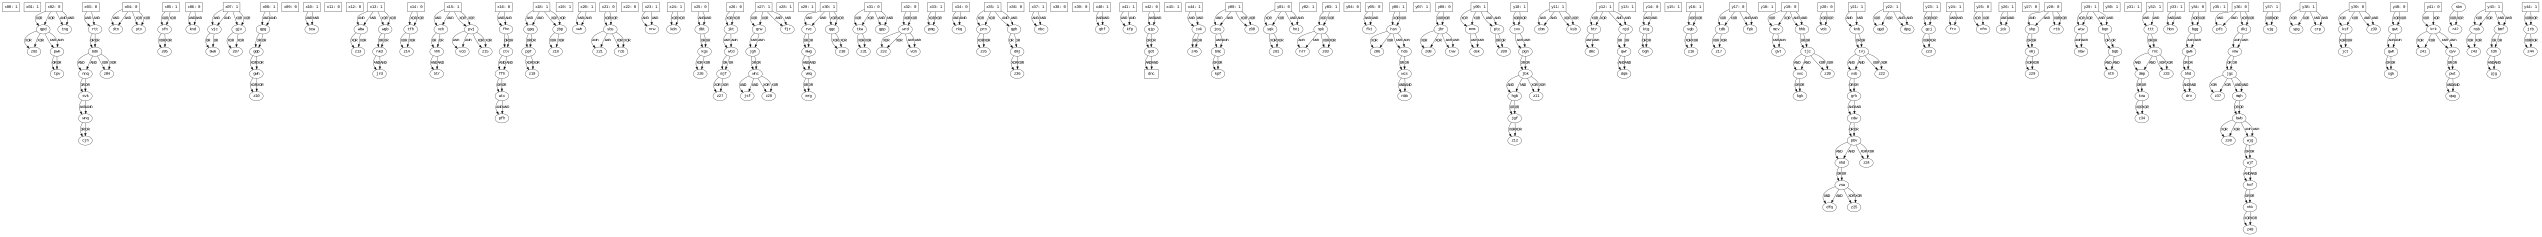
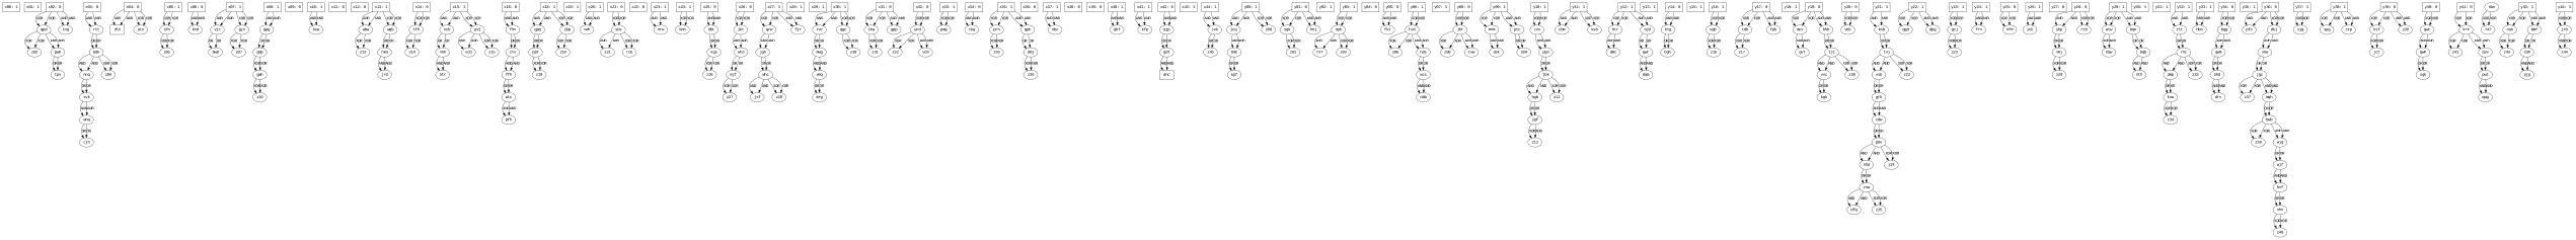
  digraph {
    fontname="Liberation Mono"
    node [fontname="Liberation Mono"]
    edge [fontname="Liberation Mono"]
    n1 [label="x00: 1" shape=box]
    n2 [label="x01: 1" shape=box]
    n3 [label="x02: 0" shape=box]
    qpd
    tng
    z02
    pwk
    n8 [label="x03: 0" shape=box]
    rtt
    bdk
    n11 [label="x04: 0" shape=box]
-   dtn
+   dtn [shape=box]
    ptv
    n14 [label="x05: 1" shape=box]
    sfn
    z05
    n17 [label="x06: 0" shape=box]
    knd
    n19 [label="x07: 1" shape=box]
    vjc
    gjv
    bwm
    z07
    n24 [label="x08: 1" shape=box]
    qpg
    gqb
    n27 [label="x09: 0" shape=box]
    n28 [label="x10: 1" shape=box]
    bcw
    n30 [label="x11: 0" shape=box]
    n31 [label="x12: 0" shape=box]
    n32 [label="x13: 1" shape=box]
    wbw
    wgb
    z13
    nkd
    n37 [label="x14: 0" shape=box]
    tfh
    z14
    n40 [label="x15: 1" shape=box]
    vch
    pvj
    nhh
    vcd
    z15
    n46 [label="x16: 0" shape=box]
    fhn
    ctv
    n49 [label="x18: 1" shape=box]
    gpq
    jbp
    ppf
    z18
    n54 [label="x19: 1" shape=box]
    n55 [label="x20: 1" shape=box]
    vwh
    n57 [label="x21: 0" shape=box]
    sbs
    z21
    rcb
    n61 [label="x22: 0" shape=box]
    n62 [label="x23: 1" shape=box]
    nrw
    n64 [label="x24: 1" shape=box]
    kdn
    n66 [label="x25: 0" shape=box]
    dbt
    kgs
    n69 [label="x26: 0" shape=box]
    jkt
    wtd
    n72 [label="x27: 1" shape=box]
    qrw
    fjr
    jgh
    n76 [label="x28: 1" shape=box]
    n77 [label="x29: 1" shape=box]
    n78 [label="x30: 1" shape=box]
    rvc
    qgc
    mwg
    z30
    n83 [label="x31: 0" shape=box]
    tkw
    gpp
    z31
    n87 [label="x32: 0" shape=box]
    wrd
    z32
    vcm
    n91 [label="x33: 1" shape=box]
    pmg
    n93 [label="x34: 0" shape=box]
    rkq
    n95 [label="x35: 1" shape=box]
    prn
    qph
    z35
    dmj
    n100 [label="x36: 0" shape=box]
    n101 [label="x37: 1" shape=box]
    nbc
    n103 [label="x38: 0" shape=box]
    n104 [label="x39: 0" shape=box]
    n105 [label="x40: 1" shape=box]
    qhf
    n107 [label="x41: 1" shape=box]
    kfp
    n109 [label="x42: 0" shape=box]
    qjp
    gdt
    n112 [label="x43: 1" shape=box]
    n113 [label="x44: 1" shape=box]
    cvk
    z45
    n116 [label="y00: 1" shape=box]
    jcq
    z00
    bmc
    n120 [label="y01: 0" shape=box]
    sqk
    hnj
    z01
    n124 [label="y02: 1" shape=box]
    n125 [label="y03: 1" shape=box]
    npk
    hrr
    z03
    n129 [label="y04: 0" shape=box]
    n130 [label="y05: 0" shape=box]
    fkt
    n132 [label="y06: 1" shape=box]
    hsn
    z06
    hds
    n136 [label="y07: 1" shape=box]
    n137 [label="y08: 0" shape=box]
    jhr
    z08
    tvw
    n141 [label="y09: 1" shape=box]
    mnm
    ptc
    dsk
    z09
    n146 [label="y10: 1" shape=box]
    cvv
    pgn
    n149 [label="y11: 1" shape=box]
    cbm
    ksb
    n152 [label="y12: 1" shape=box]
    htr
    njd
    dmc
    qwr
    n157 [label="y13: 1" shape=box]
    n158 [label="y14: 0" shape=box]
    ktg
    bgh
    n161 [label="y15: 1" shape=box]
    n162 [label="y16: 1" shape=box]
    vgb
    z16
    n165 [label="y17: 0" shape=box]
    tdb
    fpk
    z17
    n169 [label="y18: 1" shape=box]
    n170 [label="y19: 0" shape=box]
    mcv
    hhb
    gvt
    tjc
    n175 [label="y20: 0" shape=box]
    vdc
    n177 [label="y21: 1" shape=box]
    knb
    tvj
    n180 [label="y22: 1" shape=box]
    qgd
    dpg
    n183 [label="y23: 1" shape=box]
    gcj
    z23
    n186 [label="y24: 1" shape=box]
    frv
    n188 [label="y25: 0" shape=box]
    nfm
    n190 [label="y26: 1" shape=box]
    jck
    n192 [label="y27: 0" shape=box]
    n193 [label="y28: 0" shape=box]
    shp
    rtb
    vmj
    n197 [label="y29: 1" shape=box]
    wtw
    bqn
    nbw
    bqb
    n202 [label="y30: 1" shape=box]
    n203 [label="y31: 1" shape=box]
    n204 [label="y32: 1" shape=box]
    ttt
    rnc
    n207 [label="y33: 1" shape=box]
    hbn
    n209 [label="y34: 0" shape=box]
    bgg
    gwm
    n212 [label="y35: 1" shape=box]
    n213 [label="y36: 0" shape=box]
    pfc
    dkj
    vnw
    n217 [label="y37: 1" shape=box]
    vjg
    n219 [label="y38: 1" shape=box]
    spg
    crp
    n222 [label="y39: 0" shape=box]
    ksf
    z39
    jct
    n226 [label="y40: 0" shape=box]
    qwt
    qwh
    n229 [label="y41: 0" shape=box]
    krk
    z41
    qvv
    sbn
    z42
    n235 [label="y43: 1" shape=box]
    nsb
    bmf
    z43
    tdh
    n240 [label="y44: 1" shape=box]
    jrb
    z44
    kpf
    jrd
    whc
    jsf
    z28
    jgc
    z37
    mqh
    bwb
    tpv
    bhd
    z26
    btr
    dmp
    z33
    kvw
    z34
    dqm
    dnc [shape=box]
    z29
    jbk
    pbv
    mhd
    z24
    vsw
    dfq
    z25
    pwt
    hgb
    z11
    wcs
    z19
    nnq
    svk
    wnq
    cjh
    z36
    z38
    wjg
    wjf
    vmq
    nhk
    z40
    mrg
    qwg
    hvf
    grk
    cdw
    vvc
    z20
    kgk
    pjg
    drv
    nth
    vsb
    z22
    gwh
    z10
    wtc
    pfh
    ffh
    mjf
    z27
    sgk
    nbb
    jgf
    z12
    z04
    n3 -> qpd [label=XOR]
    n3 -> qpd [label=XOR]
    n3 -> tng [label=AND]
    n3 -> tng [label=AND]
    qpd -> z02 [label=XOR]
    qpd -> z02 [label=XOR]
    qpd -> pwk [label=AND]
    qpd -> pwk [label=AND]
    pwk -> tpv [label=OR]
    pwk -> tpv [label=OR]
    n8 -> rtt [label=AND]
    n8 -> rtt [label=AND]
    rtt -> bdk [label=OR]
    rtt -> bdk [label=OR]
    bdk -> nnq [label=AND]
    bdk -> nnq [label=AND]
    bdk -> z04 [label=XOR]
    bdk -> z04 [label=XOR]
    n11 -> dtn [label=AND]
    n11 -> dtn [label=AND]
    n11 -> ptv [label=XOR]
    n11 -> ptv [label=XOR]
    n14 -> sfn [label=XOR]
    n14 -> sfn [label=XOR]
    sfn -> z05 [label=XOR]
    sfn -> z05 [label=XOR]
    n17 -> knd [label=AND]
    n17 -> knd [label=AND]
    n19 -> vjc [label=AND]
    n19 -> vjc [label=AND]
    n19 -> gjv [label=XOR]
    n19 -> gjv [label=XOR]
    vjc -> bwm [label=OR]
    vjc -> bwm [label=OR]
    gjv -> z07 [label=XOR]
    gjv -> z07 [label=XOR]
    n24 -> qpg [label=AND]
    n24 -> qpg [label=AND]
    qpg -> gqb [label=OR]
    qpg -> gqb [label=OR]
    gqb -> gwh [label=XOR]
    gqb -> gwh [label=XOR]
    n28 -> bcw [label=AND]
    n28 -> bcw [label=AND]
    n32 -> wbw [label=AND]
    n32 -> wbw [label=AND]
    n32 -> wgb [label=XOR]
    n32 -> wgb [label=XOR]
    wbw -> z13 [label=XOR]
    wbw -> z13 [label=XOR]
    wgb -> nkd [label=OR]
    wgb -> nkd [label=OR]
    nkd -> jrd [label=AND]
    nkd -> jrd [label=AND]
    n37 -> tfh [label=XOR]
    n37 -> tfh [label=XOR]
    tfh -> z14 [label=XOR]
    tfh -> z14 [label=XOR]
    n40 -> vch [label=AND]
    n40 -> vch [label=AND]
    n40 -> pvj [label=XOR]
    n40 -> pvj [label=XOR]
    vch -> nhh [label=OR]
    vch -> nhh [label=OR]
    pvj -> vcd [label=AND]
    pvj -> vcd [label=AND]
    pvj -> z15 [label=XOR]
    pvj -> z15 [label=XOR]
    nhh -> btr [label=AND]
    nhh -> btr [label=AND]
    n46 -> fhn [label=AND]
    n46 -> fhn [label=AND]
    fhn -> ctv [label=OR]
    fhn -> ctv [label=OR]
    ctv -> ffh [label=AND]
    ctv -> ffh [label=AND]
    n49 -> gpq [label=AND]
    n49 -> gpq [label=AND]
    n49 -> jbp [label=XOR]
    n49 -> jbp [label=XOR]
    gpq -> ppf [label=OR]
    gpq -> ppf [label=OR]
    jbp -> z18 [label=XOR]
    jbp -> z18 [label=XOR]
    ppf -> z19 [label=XOR]
    ppf -> z19 [label=XOR]
    n55 -> vwh [label=AND]
    n55 -> vwh [label=AND]
    n57 -> sbs [label=XOR]
    n57 -> sbs [label=XOR]
    sbs -> z21 [label=AND]
    sbs -> z21 [label=AND]
    sbs -> rcb [label=XOR]
    sbs -> rcb [label=XOR]
    n62 -> nrw [label=AND]
    n62 -> nrw [label=AND]
    n64 -> kdn [label=XOR]
    n64 -> kdn [label=XOR]
    n66 -> dbt [label=AND]
    n66 -> dbt [label=AND]
    dbt -> kgs [label=OR]
    dbt -> kgs [label=OR]
    kgs -> z26 [label=XOR]
    kgs -> z26 [label=XOR]
    n69 -> jkt [label=XOR]
    n69 -> jkt [label=XOR]
    jkt -> wtd [label=AND]
    jkt -> wtd [label=AND]
    wtd -> mjf [label=OR]
    wtd -> mjf [label=OR]
    n72 -> qrw [label=XOR]
    n72 -> qrw [label=XOR]
    n72 -> fjr [label=AND]
    n72 -> fjr [label=AND]
    qrw -> jgh [label=AND]
    qrw -> jgh [label=AND]
    jgh -> whc [label=OR]
    jgh -> whc [label=OR]
    n78 -> rvc [label=AND]
    n78 -> rvc [label=AND]
    n78 -> qgc [label=XOR]
    n78 -> qgc [label=XOR]
    rvc -> mwg [label=OR]
    rvc -> mwg [label=OR]
    qgc -> z30 [label=XOR]
    qgc -> z30 [label=XOR]
    mwg -> vmq [label=AND]
    mwg -> vmq [label=AND]
    n83 -> tkw [label=XOR]
    n83 -> tkw [label=XOR]
    n83 -> gpp [label=AND]
    n83 -> gpp [label=AND]
    tkw -> z31 [label=XOR]
    tkw -> z31 [label=XOR]
    n87 -> wrd [label=XOR]
    n87 -> wrd [label=XOR]
    wrd -> z32 [label=XOR]
    wrd -> z32 [label=XOR]
    wrd -> vcm [label=AND]
    wrd -> vcm [label=AND]
    n91 -> pmg [label=XOR]
    n91 -> pmg [label=XOR]
    n93 -> rkq [label=AND]
    n93 -> rkq [label=AND]
    n95 -> prn [label=XOR]
    n95 -> prn [label=XOR]
    n95 -> qph [label=AND]
    n95 -> qph [label=AND]
    prn -> z35 [label=XOR]
    prn -> z35 [label=XOR]
    qph -> dmj [label=OR]
    qph -> dmj [label=OR]
    dmj -> z36 [label=XOR]
    dmj -> z36 [label=XOR]
    n101 -> nbc [label=AND]
    n101 -> nbc [label=AND]
    n105 -> qhf [label=AND]
    n105 -> qhf [label=AND]
    n107 -> kfp [label=AND]
    n107 -> kfp [label=AND]
    n109 -> qjp [label=AND]
    n109 -> qjp [label=AND]
    qjp -> gdt [label=OR]
    qjp -> gdt [label=OR]
    gdt -> dnc [label=AND]
    gdt -> dnc [label=AND]
    n113 -> cvk [label=AND]
    n113 -> cvk [label=AND]
    cvk -> z45 [label=OR]
    cvk -> z45 [label=OR]
    n116 -> jcq [label=AND]
    n116 -> jcq [label=AND]
    n116 -> z00 [label=XOR]
    n116 -> z00 [label=XOR]
    jcq -> bmc [label=AND]
    jcq -> bmc [label=AND]
    bmc -> kpf [label=OR]
    bmc -> kpf [label=OR]
    n120 -> sqk [label=XOR]
    n120 -> sqk [label=XOR]
    n120 -> hnj [label=AND]
    n120 -> hnj [label=AND]
    sqk -> z01 [label=XOR]
    sqk -> z01 [label=XOR]
    n125 -> npk [label=XOR]
    n125 -> npk [label=XOR]
    npk -> hrr [label=AND]
    npk -> hrr [label=AND]
    npk -> z03 [label=XOR]
    npk -> z03 [label=XOR]
    n130 -> fkt [label=AND]
    n130 -> fkt [label=AND]
    n132 -> hsn [label=XOR]
    n132 -> hsn [label=XOR]
    hsn -> z06 [label=XOR]
    hsn -> z06 [label=XOR]
    hsn -> hds [label=AND]
    hsn -> hds [label=AND]
    hds -> wcs [label=OR]
    hds -> wcs [label=OR]
    n137 -> jhr [label=XOR]
    n137 -> jhr [label=XOR]
    jhr -> z08 [label=XOR]
    jhr -> z08 [label=XOR]
    jhr -> tvw [label=AND]
    jhr -> tvw [label=AND]
    n141 -> mnm [label=XOR]
    n141 -> mnm [label=XOR]
    n141 -> ptc [label=AND]
    n141 -> ptc [label=AND]
    mnm -> dsk [label=AND]
    mnm -> dsk [label=AND]
    ptc -> z09 [label=OR]
    ptc -> z09 [label=OR]
    n146 -> cvv [label=XOR]
    n146 -> cvv [label=XOR]
    cvv -> pgn [label=AND]
    cvv -> pgn [label=AND]
    pgn -> jbk [label=OR]
    pgn -> jbk [label=OR]
    n149 -> cbm [label=AND]
    n149 -> cbm [label=AND]
    n149 -> ksb [label=XOR]
    n149 -> ksb [label=XOR]
    n152 -> htr [label=XOR]
    n152 -> htr [label=XOR]
    n152 -> njd [label=AND]
    n152 -> njd [label=AND]
    htr -> dmc [label=AND]
    htr -> dmc [label=AND]
    njd -> qwr [label=OR]
    njd -> qwr [label=OR]
    qwr -> dqm [label=AND]
    qwr -> dqm [label=AND]
    n158 -> ktg [label=AND]
    n158 -> ktg [label=AND]
    ktg -> bgh [label=OR]
    ktg -> bgh [label=OR]
    n162 -> vgb [label=XOR]
    n162 -> vgb [label=XOR]
    vgb -> z16 [label=XOR]
    vgb -> z16 [label=XOR]
    n165 -> tdb [label=XOR]
    n165 -> tdb [label=XOR]
    n165 -> fpk [label=AND]
    n165 -> fpk [label=AND]
    tdb -> z17 [label=XOR]
    tdb -> z17 [label=XOR]
    n170 -> mcv [label=XOR]
    n170 -> mcv [label=XOR]
    n170 -> hhb [label=AND]
    n170 -> hhb [label=AND]
    mcv -> gvt [label=AND]
    mcv -> gvt [label=AND]
    hhb -> tjc [label=OR]
    hhb -> tjc [label=OR]
    tjc -> vvc [label=AND]
    tjc -> vvc [label=AND]
    tjc -> z20 [label=XOR]
    tjc -> z20 [label=XOR]
    n175 -> vdc [label=XOR]
    n175 -> vdc [label=XOR]
    n177 -> knb [label=AND]
    n177 -> knb [label=AND]
    knb -> tvj [label=OR]
    knb -> tvj [label=OR]
    tvj -> vsb [label=AND]
    tvj -> vsb [label=AND]
    tvj -> z22 [label=XOR]
    tvj -> z22 [label=XOR]
    n180 -> qgd [label=XOR]
    n180 -> qgd [label=XOR]
    n180 -> dpg [label=AND]
    n180 -> dpg [label=AND]
    n183 -> gcj [label=XOR]
    n183 -> gcj [label=XOR]
    gcj -> z23 [label=XOR]
    gcj -> z23 [label=XOR]
    n186 -> frv [label=AND]
    n186 -> frv [label=AND]
    n188 -> nfm [label=XOR]
    n188 -> nfm [label=XOR]
    n190 -> jck [label=AND]
    n190 -> jck [label=AND]
    n193 -> shp [label=AND]
    n193 -> shp [label=AND]
    n193 -> rtb [label=XOR]
    n193 -> rtb [label=XOR]
    shp -> vmj [label=OR]
    shp -> vmj [label=OR]
    vmj -> z29 [label=XOR]
    vmj -> z29 [label=XOR]
    n197 -> wtw [label=XOR]
    n197 -> wtw [label=XOR]
    n197 -> bqn [label=AND]
    n197 -> bqn [label=AND]
    wtw -> nbw [label=AND]
    wtw -> nbw [label=AND]
    bqn -> bqb [label=OR]
    bqn -> bqb [label=OR]
    bqb -> nth [label=AND]
    bqb -> nth [label=AND]
    n204 -> ttt [label=AND]
    n204 -> ttt [label=AND]
    ttt -> rnc [label=OR]
    ttt -> rnc [label=OR]
    rnc -> dmp [label=AND]
    rnc -> dmp [label=AND]
    rnc -> z33 [label=XOR]
    rnc -> z33 [label=XOR]
    n207 -> hbn [label=AND]
    n207 -> hbn [label=AND]
    n209 -> bgg [label=XOR]
    n209 -> bgg [label=XOR]
    bgg -> gwm [label=AND]
    bgg -> gwm [label=AND]
    gwm -> bhd [label=OR]
    gwm -> bhd [label=OR]
    n213 -> pfc [label=AND]
    n213 -> pfc [label=AND]
    n213 -> dkj [label=XOR]
    n213 -> dkj [label=XOR]
    dkj -> vnw [label=AND]
    dkj -> vnw [label=AND]
    vnw -> jgc [label=OR]
    vnw -> jgc [label=OR]
    n217 -> vjg [label=XOR]
    n217 -> vjg [label=XOR]
    n219 -> spg [label=XOR]
    n219 -> spg [label=XOR]
    n219 -> crp [label=AND]
    n219 -> crp [label=AND]
    n222 -> ksf [label=XOR]
    n222 -> ksf [label=XOR]
    n222 -> z39 [label=AND]
    n222 -> z39 [label=AND]
    ksf -> jct [label=XOR]
    ksf -> jct [label=XOR]
    n226 -> qwt [label=XOR]
    n226 -> qwt [label=XOR]
    qwt -> qwh [label=AND]
    qwt -> qwh [label=AND]
    qwh -> sgk [label=OR]
    qwh -> sgk [label=OR]
    n229 -> krk [label=XOR]
    n229 -> krk [label=XOR]
    krk -> z41 [label=XOR]
    krk -> z41 [label=XOR]
    krk -> qvv [label=AND]
    krk -> qvv [label=AND]
    qvv -> pwt [label=OR]
    qvv -> pwt [label=OR]
    sbn -> z42 [label=XOR]
    sbn -> z42 [label=XOR]
    n235 -> nsb [label=XOR]
    n235 -> nsb [label=XOR]
    n235 -> bmf [label=AND]
    n235 -> bmf [label=AND]
    nsb -> z43 [label=XOR]
    nsb -> z43 [label=XOR]
    bmf -> tdh [label=OR]
    bmf -> tdh [label=OR]
    tdh -> pjg [label=AND]
    tdh -> pjg [label=AND]
    n240 -> jrb [label=XOR]
    n240 -> jrb [label=XOR]
    jrb -> z44 [label=XOR]
    jrb -> z44 [label=XOR]
    whc -> jsf [label=AND]
    whc -> jsf [label=AND]
    whc -> z28 [label=XOR]
    whc -> z28 [label=XOR]
    jgc -> z37 [label=XOR]
    jgc -> z37 [label=XOR]
    jgc -> mqh [label=AND]
    jgc -> mqh [label=AND]
    mqh -> bwb [label=OR]
    mqh -> bwb [label=OR]
    bwb -> z38 [label=XOR]
    bwb -> z38 [label=XOR]
    bwb -> wjg [label=AND]
    bwb -> wjg [label=AND]
    bhd -> drv [label=AND]
    bhd -> drv [label=AND]
    dmp -> kvw [label=OR]
    dmp -> kvw [label=OR]
    kvw -> z34 [label=XOR]
    kvw -> z34 [label=XOR]
    jbk -> hgb [label=AND]
    jbk -> hgb [label=AND]
    jbk -> z11 [label=XOR]
    jbk -> z11 [label=XOR]
    pbv -> mhd [label=AND]
    pbv -> mhd [label=AND]
    pbv -> z24 [label=XOR]
    pbv -> z24 [label=XOR]
    mhd -> vsw [label=OR]
    mhd -> vsw [label=OR]
    vsw -> dfq [label=AND]
    vsw -> dfq [label=AND]
    vsw -> z25 [label=XOR]
    vsw -> z25 [label=XOR]
    pwt -> qwg [label=AND]
    pwt -> qwg [label=AND]
    hgb -> jgf [label=OR]
    hgb -> jgf [label=OR]
    wcs -> nbb [label=AND]
    wcs -> nbb [label=AND]
    nnq -> svk [label=OR]
    nnq -> svk [label=OR]
    svk -> wnq [label=AND]
    svk -> wnq [label=AND]
    wnq -> cjh [label=OR]
    wnq -> cjh [label=OR]
    wjg -> wjf [label=OR]
    wjg -> wjf [label=OR]
    wjf -> hvf [label=AND]
    wjf -> hvf [label=AND]
    vmq -> mrg [label=OR]
    vmq -> mrg [label=OR]
    nhk -> z40 [label=XOR]
    nhk -> z40 [label=XOR]
    hvf -> nhk [label=OR]
    hvf -> nhk [label=OR]
    grk -> cdw [label=AND]
    grk -> cdw [label=AND]
    cdw -> pbv [label=OR]
    cdw -> pbv [label=OR]
    vvc -> kgk [label=OR]
    vvc -> kgk [label=OR]
    vsb -> grk [label=OR]
    vsb -> grk [label=OR]
    gwh -> z10 [label=XOR]
    gwh -> z10 [label=XOR]
    wtc -> pfh [label=AND]
    wtc -> pfh [label=AND]
    ffh -> wtc [label=OR]
    ffh -> wtc [label=OR]
    mjf -> z27 [label=XOR]
    mjf -> z27 [label=XOR]
    jgf -> z12 [label=XOR]
    jgf -> z12 [label=XOR]
  }
